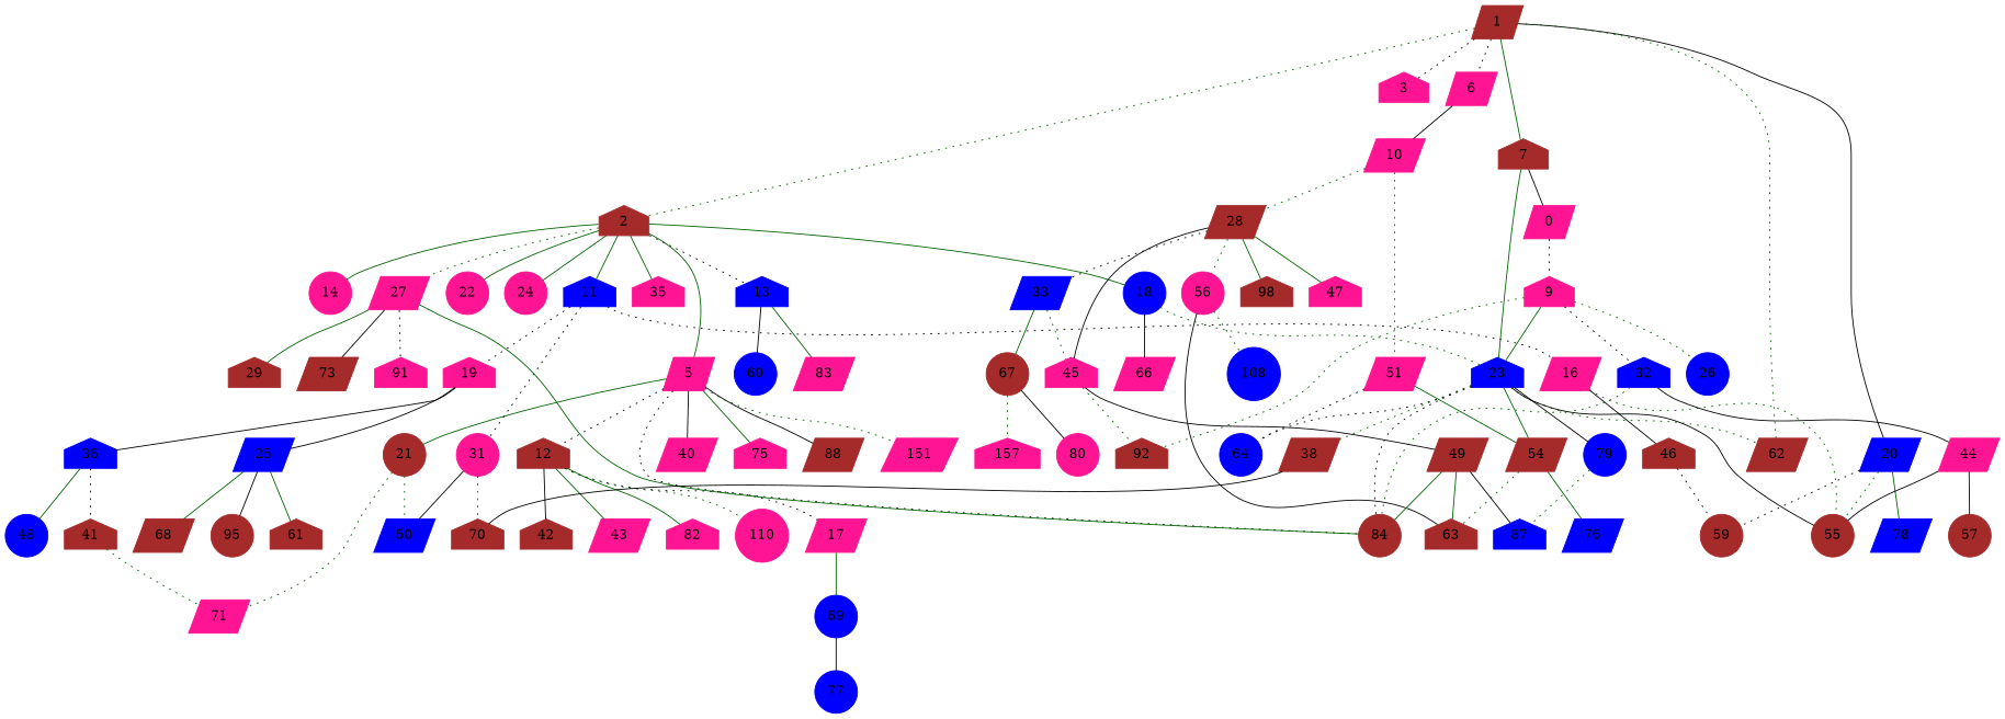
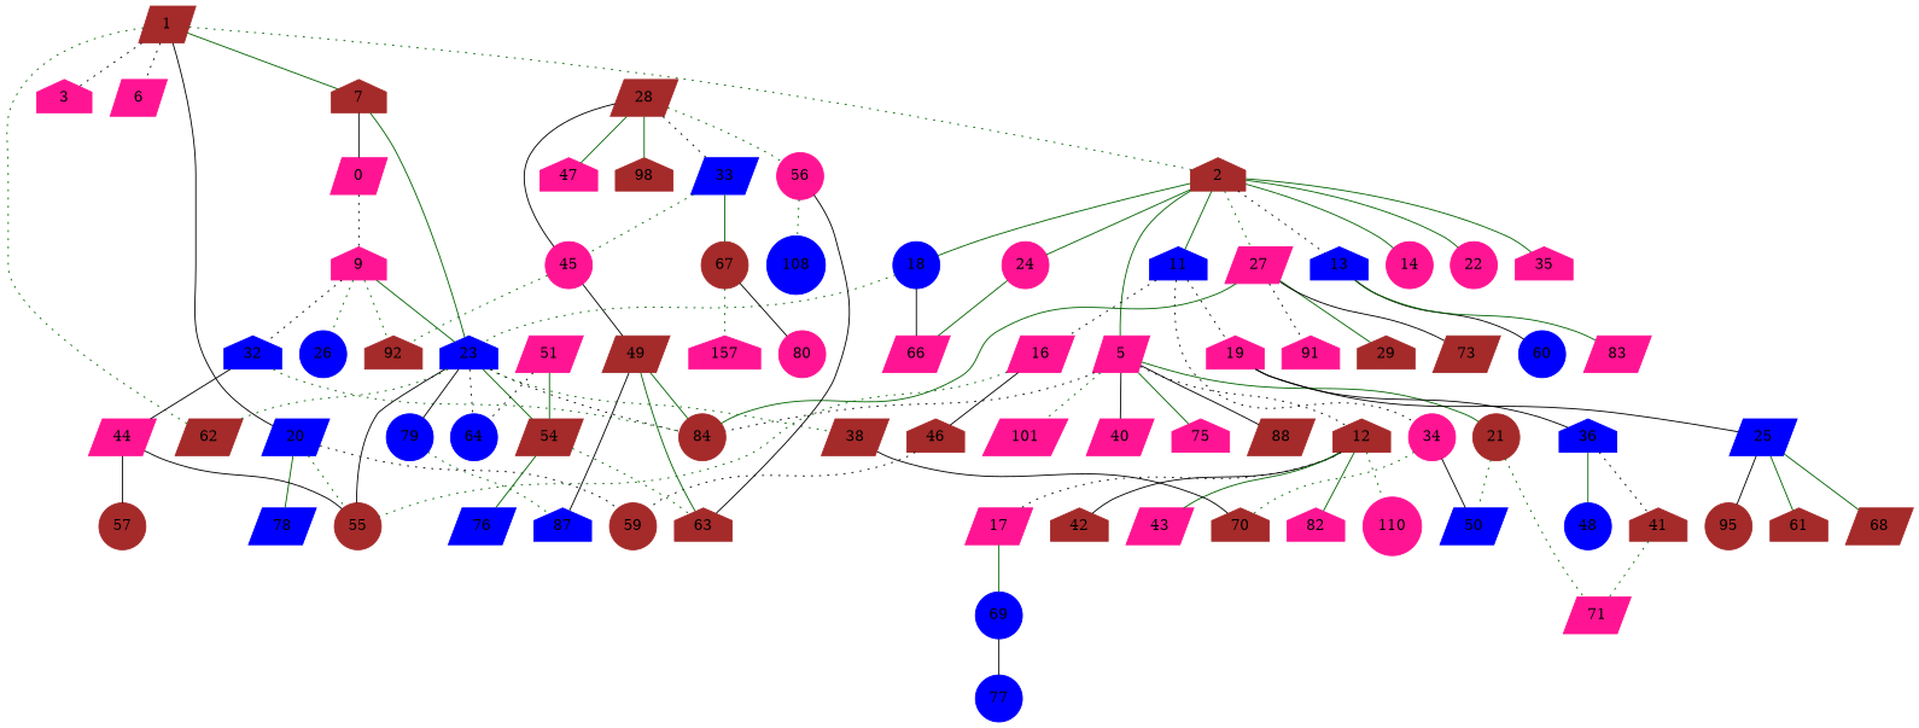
  graph {
    node [color=deeppink shape=parallelogram style=filled]
    edge [color=darkgreen style=solid]
    2 [color=brown shape=house super="+4"]
    5 [super="+37"]
    11 [color=blue shape=house]
    13 [color=blue shape=house]
    14 [shape=circle]
    18 [color=blue shape=circle]
    22 [shape=circle]
    24 [shape=circle]
    27
    35 [shape=house]
    1 [color=brown]
    3 [shape=house]
    6
    7 [color=brown shape=house]
    20 [color=blue super="+39"]
    62 [color=brown]
-   10
    n18 [label=0]
    23 [color=blue shape=house super="+52+30"]
    55 [color=brown shape=circle]
    59 [color=brown shape=circle]
    78 [color=blue]
    12 [color=brown shape=house]
    21 [color=brown shape=circle super="+74"]
    40 [super="+99"]
    75 [shape=house]
    84 [color=brown shape=circle super="+114+109"]
    88 [color=brown]
-   101 [label=151]
+   101
    16 [super="+90"]
    19 [shape=house]
-   34 [shape=circle label=31]
+   34 [shape=circle]
    60 [color=blue shape=circle]
    83
    66 [super="+94+112+115"]
    29 [color=brown shape=house]
    73 [color=brown]
    91 [shape=house]
    17
    42 [color=brown shape=house]
    43 [super="+113"]
    82 [shape=house super="+118"]
    110 [shape=circle]
    50 [color=blue super="+85"]
    71 [super="+72"]
    28 [color=brown super="+31+103"]
    51
    9 [shape=house super="+58+15"]
    38 [color=brown]
    54 [color=brown]
    64 [color=blue shape=circle]
    79 [color=blue shape=circle super="+93+111+81"]
    26 [color=blue shape=circle]
    32 [color=blue shape=house super="+86"]
    92 [color=brown shape=house]
    44 [super="+106"]
    33 [color=blue super="+89"]
-   45 [shape=house]
+   45 [shape=circle]
    47 [shape=house]
    56 [shape=circle]
    98 [color=brown shape=house]
    46 [color=brown shape=house]
    25 [color=blue]
    36 [color=blue shape=house]
    70 [color=brown shape=house]
    69 [color=blue shape=circle]
    77 [color=blue shape=circle]
    61 [color=brown shape=house]
    68 [color=brown]
    95 [color=brown shape=circle super="+97"]
    41 [color=brown shape=house]
    48 [color=blue shape=circle]
    63 [color=brown shape=house]
    76 [color=blue]
    87 [color=blue shape=house]
    67 [color=brown shape=circle]
    49 [color=brown super="+117"]
    108 [color=blue shape=circle]
    57 [color=brown shape=circle]
    80 [shape=circle]
    n81 [label=157 shape=house]
    2 -- 5
    2 -- 11
    2 -- 13 [color=black style=dotted]
    2 -- 14
    2 -- 18
    2 -- 22
    2 -- 24
    2 -- 27 [style=dotted]
    2 -- 35
    5 -- 12 [color=black style=dotted]
    5 -- 21
    5 -- 40 [color=black]
    5 -- 75
    5 -- 84 [color=black style=dotted]
    5 -- 88 [color=black]
    5 -- 101 [style=dotted]
    11 -- 16 [color=black style=dotted]
    11 -- 19 [color=black style=dotted]
    11 -- 34 [color=black style=dotted]
    13 -- 60 [color=black]
    13 -- 83
    18 -- 23 [style=dotted]
    18 -- 66 [color=black]
+   24 -- 66
    27 -- 84
    27 -- 29
    27 -- 73 [color=black]
    27 -- 91 [color=black style=dotted]
    1 -- 2 [style=dotted]
    1 -- 3 [color=black style=dotted]
    1 -- 6 [color=black style=dotted]
    1 -- 7
    1 -- 20 [color=black]
    1 -- 62 [style=dotted]
-   6 -- 10 [color=black]
    7 -- n18 [color=black]
    7 -- 23
    20 -- 55 [style=dotted]
    20 -- 59 [color=black style=dotted]
    20 -- 78
-   10 -- 28 [style=dotted]
-   10 -- 51 [style=dotted]
    n18 -- 9 [color=black style=dotted]
    23 -- 62 [style=dotted weight=2]
    23 -- 55 [color=black]
    23 -- 84 [color=black style=dotted]
    23 -- 38 [style=dotted]
    23 -- 54
    23 -- 64 [color=black style=dotted]
    23 -- 79 [color=black]
    12 -- 17 [color=black style=dotted]
    12 -- 42 [color=black]
    12 -- 43
    12 -- 82
    12 -- 110 [style=dotted]
    21 -- 50 [style=dotted]
    21 -- 71 [style=dotted]
    16 -- 55 [style=dotted]
    16 -- 46 [color=black]
    19 -- 25 [color=black]
    19 -- 36 [color=black]
    34 -- 50 [color=black]
    34 -- 70 [style=dotted]
    17 -- 69
    28 -- 33 [color=black style=dotted]
    28 -- 45 [color=black]
    28 -- 47
    28 -- 56 [style=dotted]
    28 -- 98
    51 -- 54
    51 -- 64 [color=black style=dotted]
    9 -- 23
    9 -- 26 [style=dotted]
    9 -- 32 [color=black style=dotted]
    9 -- 92 [style=dotted]
    38 -- 70 [color=black]
    54 -- 63 [style=dotted]
    54 -- 76
    79 -- 87 [style=dotted]
    32 -- 84 [style=dotted weight=2]
    32 -- 44 [color=black]
    44 -- 55 [color=black]
    44 -- 57 [color=black]
    33 -- 45 [style=dotted]
    33 -- 67
    45 -- 92 [style=dotted]
    45 -- 49 [color=black]
    56 -- 63 [color=black]
    56 -- 108 [style=dotted]
    46 -- 59 [color=black style=dotted]
    25 -- 61
    25 -- 68
    25 -- 95 [color=black]
    36 -- 41 [color=black style=dotted]
    36 -- 48
    69 -- 77 [color=black]
    41 -- 71 [style=dotted]
    67 -- 80 [color=black]
    67 -- n81 [style=dotted]
    49 -- 84
    49 -- 63
    49 -- 87 [color=black]
  }
